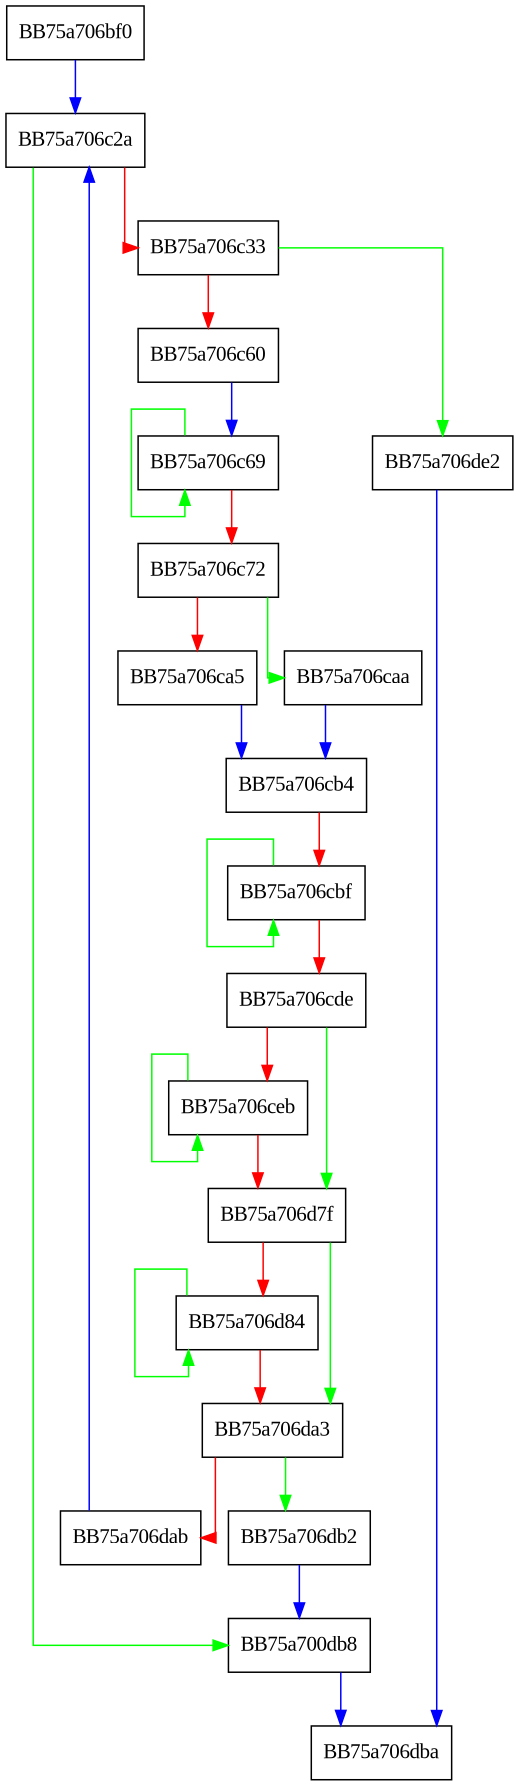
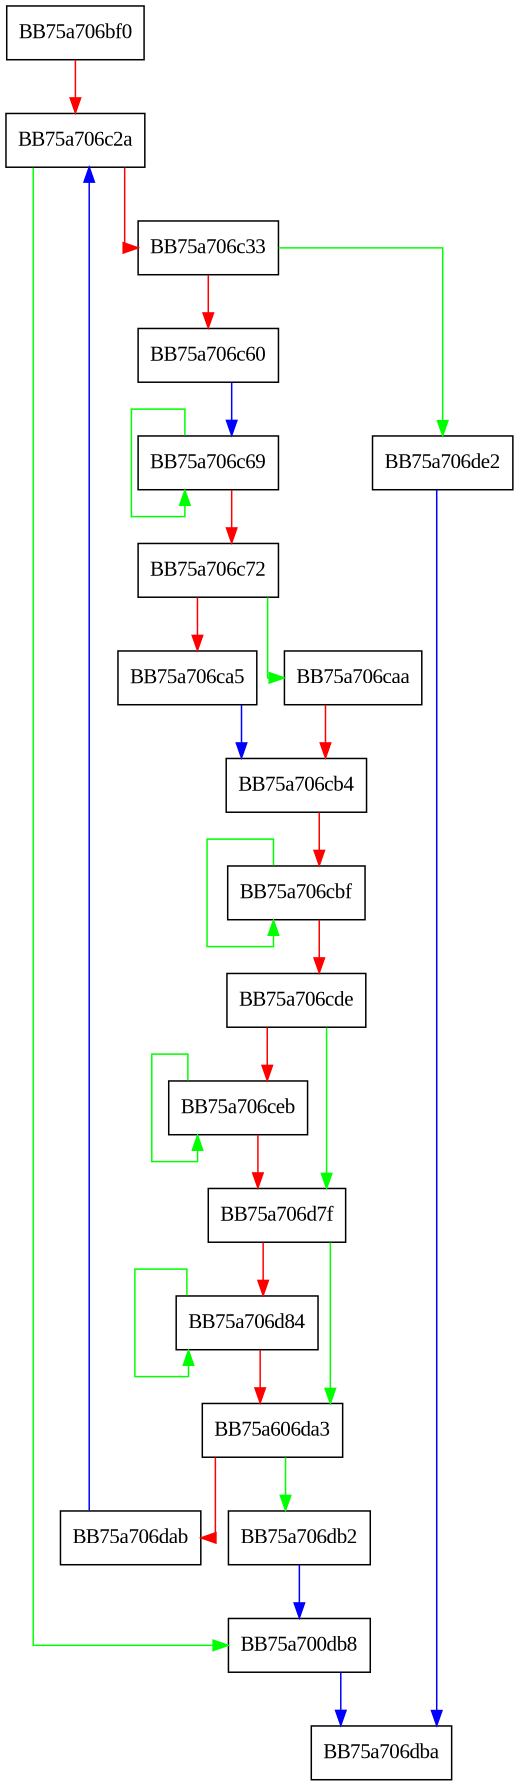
  digraph {
    fontname="Liberation Serif"
    splines=ortho
    node [fontname="Liberation Serif" shape=box]
    edge [color=red fontname="Liberation Serif"]
    BB75a706bf0
    BB75a706c2a
    n3 [label=BB75a700db8]
    BB75a706c33
    BB75a706dba
    BB75a706de2
    BB75a706c60
    BB75a706c69
    BB75a706c72
    BB75a706caa
    BB75a706ca5
    BB75a706cb4
    BB75a706cbf
    BB75a706cde
    BB75a706d7f
    BB75a706ceb
-   BB75a706da3
+   BB75a706da3 [label=BB75a606da3]
    BB75a706d84
    BB75a706db2
    BB75a706dab
-   BB75a706bf0 -> BB75a706c2a [color=blue]
+   BB75a706bf0 -> BB75a706c2a
    BB75a706c2a -> n3 [color=green]
    BB75a706c2a -> BB75a706c33
    n3 -> BB75a706dba [color=blue]
    BB75a706c33 -> BB75a706de2 [color=green]
    BB75a706c33 -> BB75a706c60
    BB75a706de2 -> BB75a706dba [color=blue]
    BB75a706c60 -> BB75a706c69 [color=blue]
    BB75a706c69 -> BB75a706c69 [color=green]
    BB75a706c69 -> BB75a706c72
    BB75a706c72 -> BB75a706caa [color=green]
    BB75a706c72 -> BB75a706ca5
-   BB75a706caa -> BB75a706cb4 [color=blue]
+   BB75a706caa -> BB75a706cb4
    BB75a706ca5 -> BB75a706cb4 [color=blue]
    BB75a706cb4 -> BB75a706cbf
    BB75a706cbf -> BB75a706cbf [color=green]
    BB75a706cbf -> BB75a706cde
    BB75a706cde -> BB75a706d7f [color=green]
    BB75a706cde -> BB75a706ceb
    BB75a706d7f -> BB75a706da3 [color=green]
    BB75a706d7f -> BB75a706d84
    BB75a706ceb -> BB75a706d7f
    BB75a706ceb -> BB75a706ceb [color=green]
    BB75a706da3 -> BB75a706db2 [color=green]
    BB75a706da3 -> BB75a706dab
    BB75a706d84 -> BB75a706da3
    BB75a706d84 -> BB75a706d84 [color=green]
    BB75a706db2 -> n3 [color=blue]
    BB75a706dab -> BB75a706c2a [color=blue]
  }
